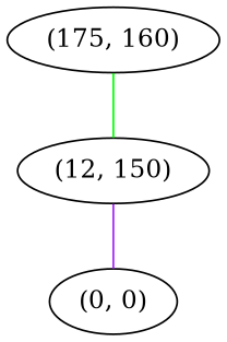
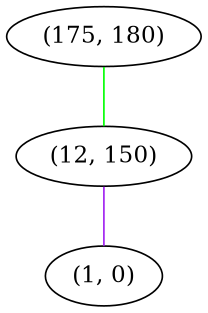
  graph {
    n1 [label="(12, 150)"]
-   "(175, 180)" [label="(175, 160)"]
-   "(0, 0)"
+   "(175, 180)"
+   "(0, 0)" [label="(1, 0)"]
    n1 -- "(0, 0)" [color=purple weight=4]
    "(175, 180)" -- n1 [color=green weight=2]
  }
